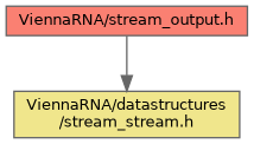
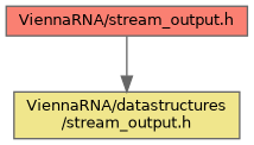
  digraph {
    node [fontname=Helvetica fontsize=10 shape=box style=filled]
    n1 [color=gray40 fillcolor=salmon fontcolor=black height=0.2 label="ViennaRNA/stream_output.h" width=0.4]
-   n2 [color=grey40 fillcolor=khaki height=0.2 label="ViennaRNA/datastructures\l/stream_stream.h" width=0.4]
+   n2 [color=grey40 fillcolor=khaki height=0.2 label="ViennaRNA/datastructures\l/stream_output.h" width=0.4]
    n1 -> n2 [color=gray40 fontname=Helvetica fontsize=10 labelfontname=Helvetica labelfontsize=10 style=solid arrowhead=normal]
  }
